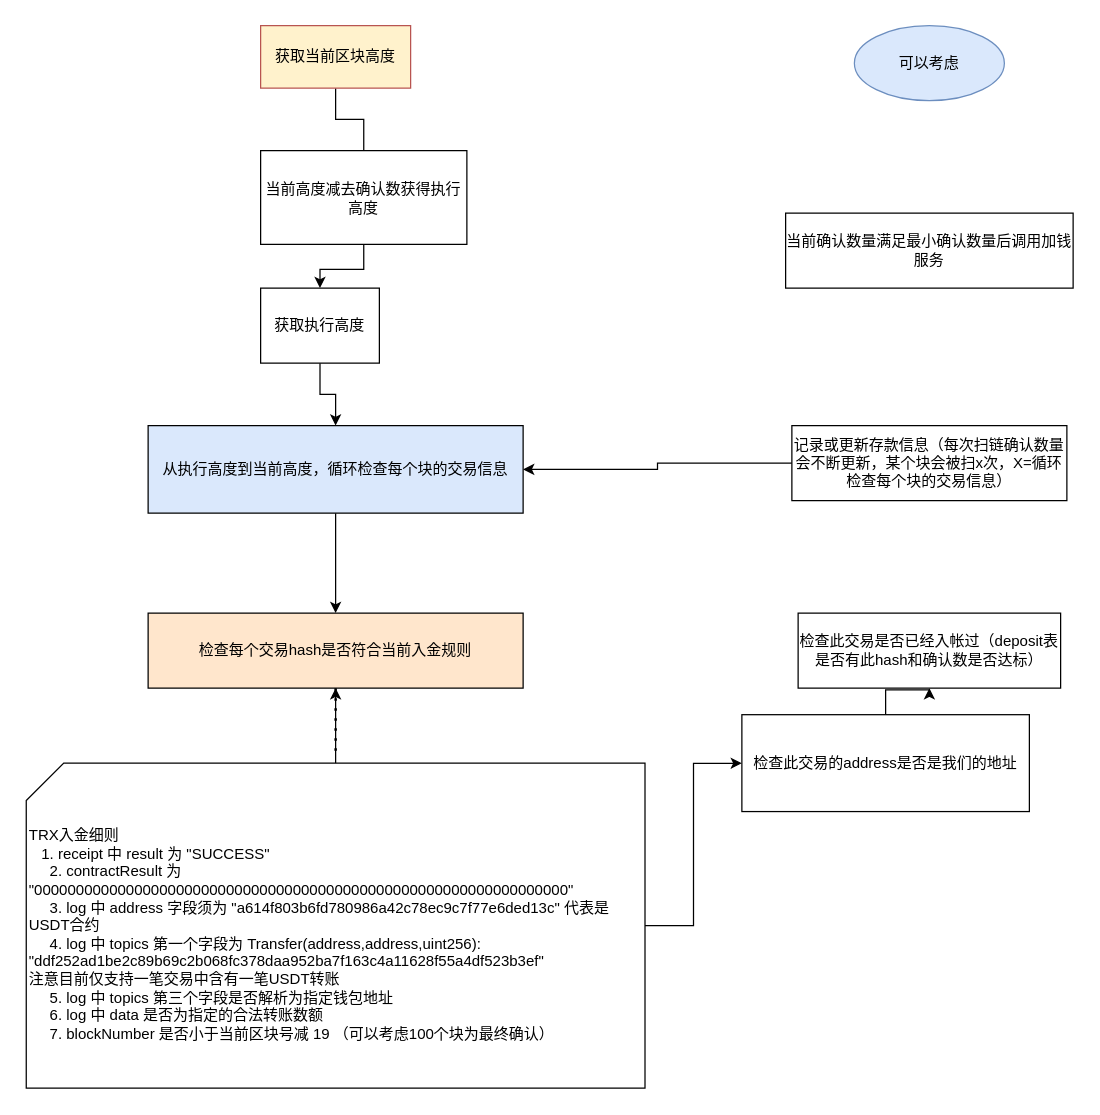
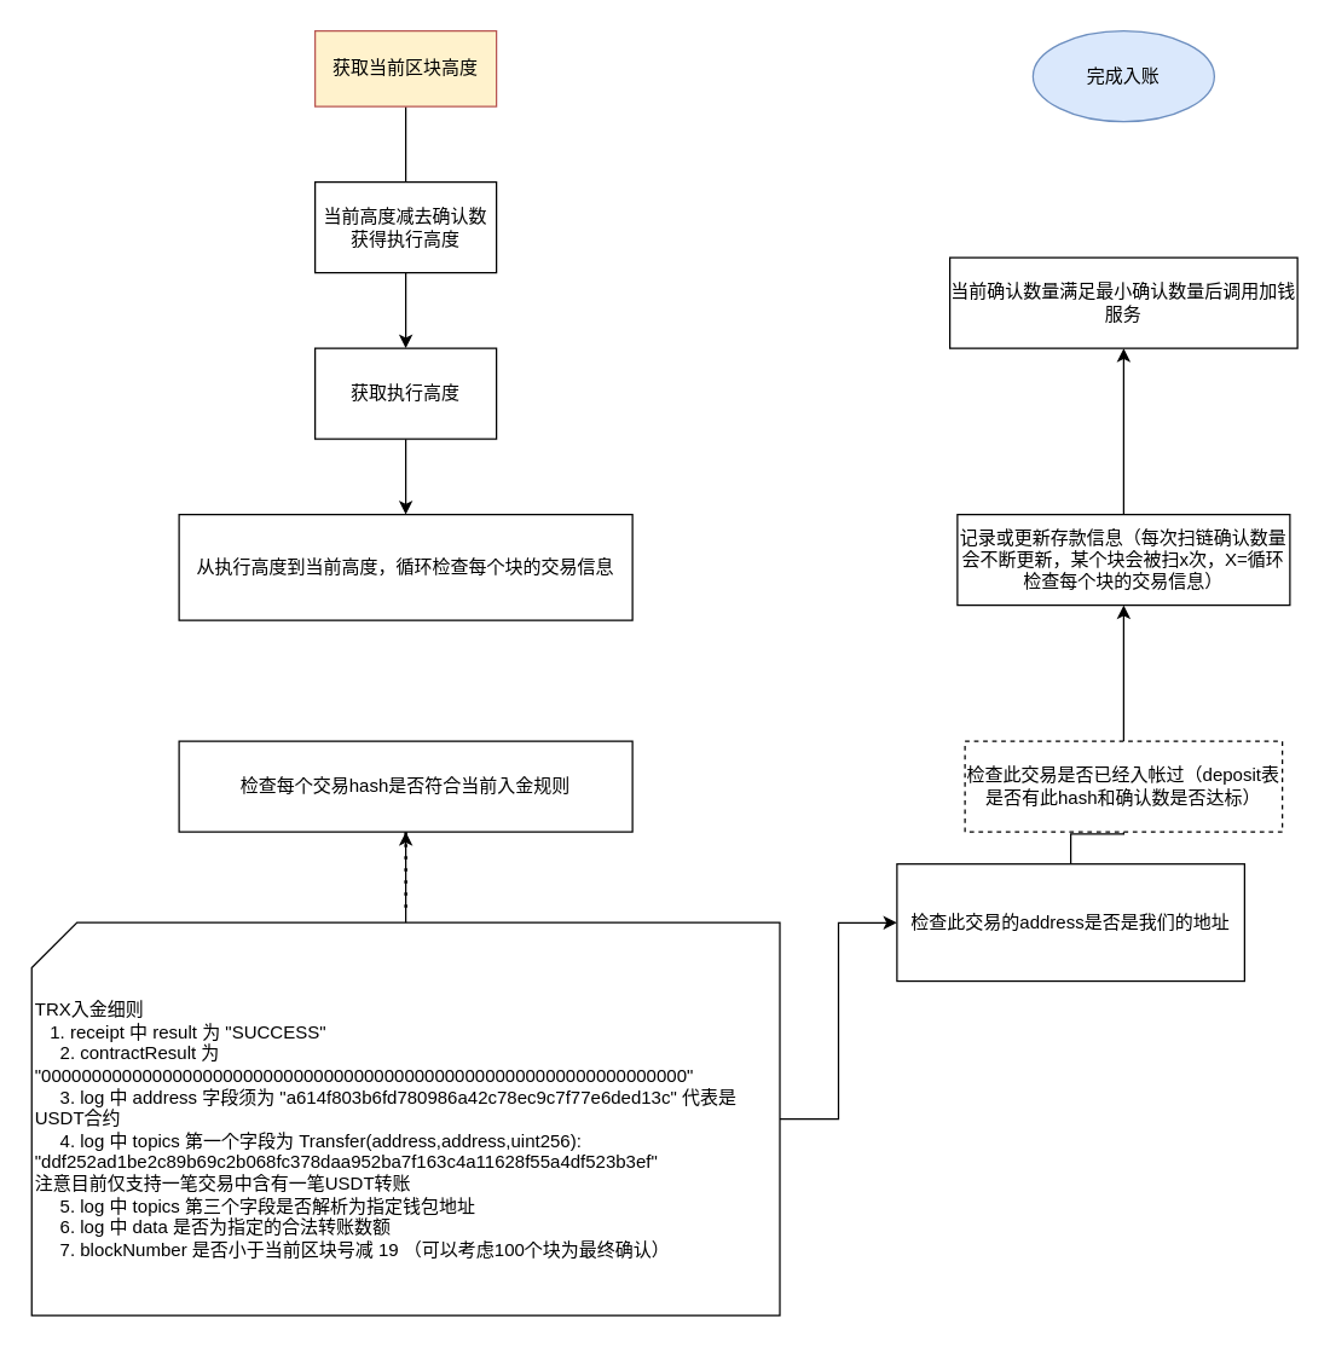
  <mxCell id="0" />
  <mxCell id="1" parent="0" />
  <mxCell id="2" value="" style="edgeStyle=orthogonalEdgeStyle;rounded=0;orthogonalLoop=1;jettySize=auto;html=1;endArrow=none;" edge="1" parent="1" source="3" target="5"><mxGeometry relative="1" as="geometry" /></mxCell>
  <mxCell id="3" value="获取当前区块高度" style="rounded=0;whiteSpace=wrap;html=1;fillColor=#fff2cc;strokeColor=#b85450;" vertex="1" parent="1"><mxGeometry x="208" y="20" width="120" height="50" as="geometry" /></mxCell>
  <mxCell id="4" value="" style="edgeStyle=orthogonalEdgeStyle;rounded=0;orthogonalLoop=1;jettySize=auto;html=1;" edge="1" parent="1" source="5" target="7"><mxGeometry relative="1" as="geometry" /></mxCell>
- <mxCell id="5" value="当前高度减去确认数获得执行高度" style="whiteSpace=wrap;html=1;rounded=0;" vertex="1" parent="1"><mxGeometry x="208" y="120" width="165" height="75" as="geometry" /></mxCell>
+ <mxCell id="5" value="当前高度减去确认数获得执行高度" style="whiteSpace=wrap;html=1;rounded=0;" vertex="1" parent="1"><mxGeometry x="208" y="120" width="120" height="60" as="geometry" /></mxCell>
  <mxCell id="6" value="" style="edgeStyle=orthogonalEdgeStyle;rounded=0;orthogonalLoop=1;jettySize=auto;html=1;" edge="1" parent="1" source="7" target="9"><mxGeometry relative="1" as="geometry" /></mxCell>
- <mxCell id="7" value="获取执行高度" style="whiteSpace=wrap;html=1;rounded=0;" vertex="1" parent="1"><mxGeometry x="208" y="230" width="95" height="60" as="geometry" /></mxCell>
- <mxCell id="8" value="" style="edgeStyle=orthogonalEdgeStyle;rounded=0;orthogonalLoop=1;jettySize=auto;html=1;" edge="1" parent="1" source="9" target="10"><mxGeometry relative="1" as="geometry" /></mxCell>
- <mxCell id="9" value="从执行高度到当前高度，循环检查每个块的交易信息" style="whiteSpace=wrap;html=1;rounded=0;fillColor=#dae8fc;" vertex="1" parent="1"><mxGeometry x="118" y="340" width="300" height="70" as="geometry" /></mxCell>
- <mxCell id="10" value="检查每个交易hash是否符合当前入金规则" style="whiteSpace=wrap;html=1;rounded=0;fillColor=#ffe6cc;" vertex="1" parent="1"><mxGeometry x="118" y="490" width="300" height="60" as="geometry" /></mxCell>
+ <mxCell id="7" value="获取执行高度" style="whiteSpace=wrap;html=1;rounded=0;" vertex="1" parent="1"><mxGeometry x="208" y="230" width="120" height="60" as="geometry" /></mxCell>
+ <mxCell id="9" value="从执行高度到当前高度，循环检查每个块的交易信息" style="whiteSpace=wrap;html=1;rounded=0;" vertex="1" parent="1"><mxGeometry x="118" y="340" width="300" height="70" as="geometry" /></mxCell>
+ <mxCell id="10" value="检查每个交易hash是否符合当前入金规则" style="whiteSpace=wrap;html=1;rounded=0;" vertex="1" parent="1"><mxGeometry x="118" y="490" width="300" height="60" as="geometry" /></mxCell>
  <mxCell id="11" value="" style="endArrow=none;dashed=1;html=1;dashPattern=1 3;strokeWidth=2;entryX=0.5;entryY=1;entryDx=0;entryDy=0;" edge="1" parent="1" target="10"><mxGeometry width="50" height="50" relative="1" as="geometry"><mxPoint x="268" y="600" as="sourcePoint" /><mxPoint x="278" y="550" as="targetPoint" /></mxGeometry></mxCell>
  <mxCell id="12" value="" style="edgeStyle=orthogonalEdgeStyle;rounded=0;orthogonalLoop=1;jettySize=auto;html=1;" edge="1" parent="1" source="14" target="10"><mxGeometry relative="1" as="geometry" /></mxCell>
  <mxCell id="13" value="" style="edgeStyle=orthogonalEdgeStyle;rounded=0;orthogonalLoop=1;jettySize=auto;html=1;" edge="1" parent="1" source="14" target="16"><mxGeometry relative="1" as="geometry" /></mxCell>
  <mxCell id="14" value="&lt;div&gt;&lt;br&gt;&lt;/div&gt;&lt;div&gt;TRX入金细则&lt;/div&gt;&lt;div&gt;&amp;nbsp; &amp;nbsp;1. receipt 中 result 为 &quot;SUCCESS&quot;&lt;/div&gt;&lt;div&gt;&amp;nbsp; &amp;nbsp; &amp;nbsp;2. contractResult 为 &quot;0000000000000000000000000000000000000000000000000000000000000000&quot;&lt;/div&gt;&lt;div&gt;&amp;nbsp; &amp;nbsp; &amp;nbsp;3. log 中 address 字段须为 &quot;a614f803b6fd780986a42c78ec9c7f77e6ded13c&quot; 代表是USDT合约&lt;/div&gt;&lt;div&gt;&amp;nbsp; &amp;nbsp; &amp;nbsp;4. log 中 topics 第一个字段为 Transfer(address,address,uint256): &quot;ddf252ad1be2c89b69c2b068fc378daa952ba7f163c4a11628f55a4df523b3ef&quot;&lt;/div&gt;&lt;div&gt;注意目前仅支持一笔交易中含有一笔USDT转账&lt;/div&gt;&lt;div&gt;&amp;nbsp; &amp;nbsp; &amp;nbsp;5. log 中 topics 第三个字段是否解析为指定钱包地址&amp;nbsp;&lt;/div&gt;&lt;div&gt;&amp;nbsp; &amp;nbsp; &amp;nbsp;6. log 中 data 是否为指定的合法转账数额&lt;/div&gt;&lt;div&gt;&amp;nbsp; &amp;nbsp; &amp;nbsp;7. blockNumber 是否小于当前区块号减 19 （可以考虑100个块为最终确认）&lt;/div&gt;" style="shape=card;whiteSpace=wrap;html=1;align=left;" vertex="1" parent="1"><mxGeometry x="20.5" y="610" width="495" height="260" as="geometry" /></mxCell>
- <mxCell id="15" value="" style="edgeStyle=orthogonalEdgeStyle;rounded=0;orthogonalLoop=1;jettySize=auto;html=1;" edge="1" parent="1" source="16" target="18"><mxGeometry relative="1" as="geometry" /></mxCell>
+ <mxCell id="15" value="" style="edgeStyle=orthogonalEdgeStyle;rounded=0;orthogonalLoop=1;jettySize=auto;html=1;endArrow=none;" edge="1" parent="1" source="16" target="18"><mxGeometry relative="1" as="geometry" /></mxCell>
  <mxCell id="16" value="检查此交易的address是否是我们的地址" style="whiteSpace=wrap;html=1;align=center;" vertex="1" parent="1"><mxGeometry x="593" y="571.25" width="230" height="77.5" as="geometry" /></mxCell>
- <mxCell id="18" value="检查此交易是否已经入帐过（deposit表是否有此hash和确认数是否达标）" style="whiteSpace=wrap;html=1;align=center;" vertex="1" parent="1"><mxGeometry x="638" y="490" width="210" height="60" as="geometry" /></mxCell>
- <mxCell id="19" value="" style="edgeStyle=orthogonalEdgeStyle;rounded=0;orthogonalLoop=1;jettySize=auto;html=1;" edge="1" parent="1" source="20" target="9"><mxGeometry relative="1" as="geometry" /></mxCell>
+ <mxCell id="17" value="" style="edgeStyle=orthogonalEdgeStyle;rounded=0;orthogonalLoop=1;jettySize=auto;html=1;" edge="1" parent="1" source="18" target="20"><mxGeometry relative="1" as="geometry" /></mxCell>
+ <mxCell id="18" value="检查此交易是否已经入帐过（deposit表是否有此hash和确认数是否达标）" style="whiteSpace=wrap;html=1;align=center;dashed=1;" vertex="1" parent="1"><mxGeometry x="638" y="490" width="210" height="60" as="geometry" /></mxCell>
+ <mxCell id="19" value="" style="edgeStyle=orthogonalEdgeStyle;rounded=0;orthogonalLoop=1;jettySize=auto;html=1;" edge="1" parent="1" source="20" target="21"><mxGeometry relative="1" as="geometry" /></mxCell>
  <mxCell id="20" value="记录或更新存款信息（每次扫链确认数量会不断更新，某个块会被扫x次，X=循环检查每个块的交易信息）" style="whiteSpace=wrap;html=1;align=center;" vertex="1" parent="1"><mxGeometry x="633" y="340" width="220" height="60" as="geometry" /></mxCell>
  <mxCell id="21" value="当前确认数量满足最小确认数量后调用加钱服务" style="whiteSpace=wrap;html=1;align=center;" vertex="1" parent="1"><mxGeometry x="628" y="170" width="230" height="60" as="geometry" /></mxCell>
- <mxCell id="22" value="&lt;span&gt;可以考虑&lt;/span&gt;" style="ellipse;whiteSpace=wrap;html=1;align=center;fillColor=#dae8fc;strokeColor=#6c8ebf;" vertex="1" parent="1"><mxGeometry x="683" y="20" width="120" height="60" as="geometry" /></mxCell>
+ <mxCell id="22" value="&lt;span&gt;完成入账&lt;/span&gt;" style="ellipse;whiteSpace=wrap;html=1;align=center;fillColor=#dae8fc;strokeColor=#6c8ebf;" vertex="1" parent="1"><mxGeometry x="683" y="20" width="120" height="60" as="geometry" /></mxCell>
